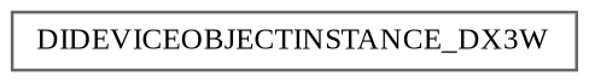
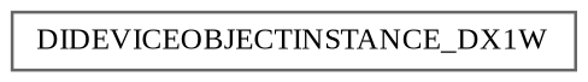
  digraph {
    rankdir=LR
    fontname="Liberation Serif"
-   n1 [color=grey40 fillcolor=white fontname="Liberation Serif" fontsize=10 height=0.2 label=DIDEVICEOBJECTINSTANCE_DX3W shape=box style=filled width=0.4]
+   n1 [color=grey40 fillcolor=white fontname="Liberation Serif" fontsize=10 height=0.2 label=DIDEVICEOBJECTINSTANCE_DX1W shape=box style=filled width=0.4]
  }
